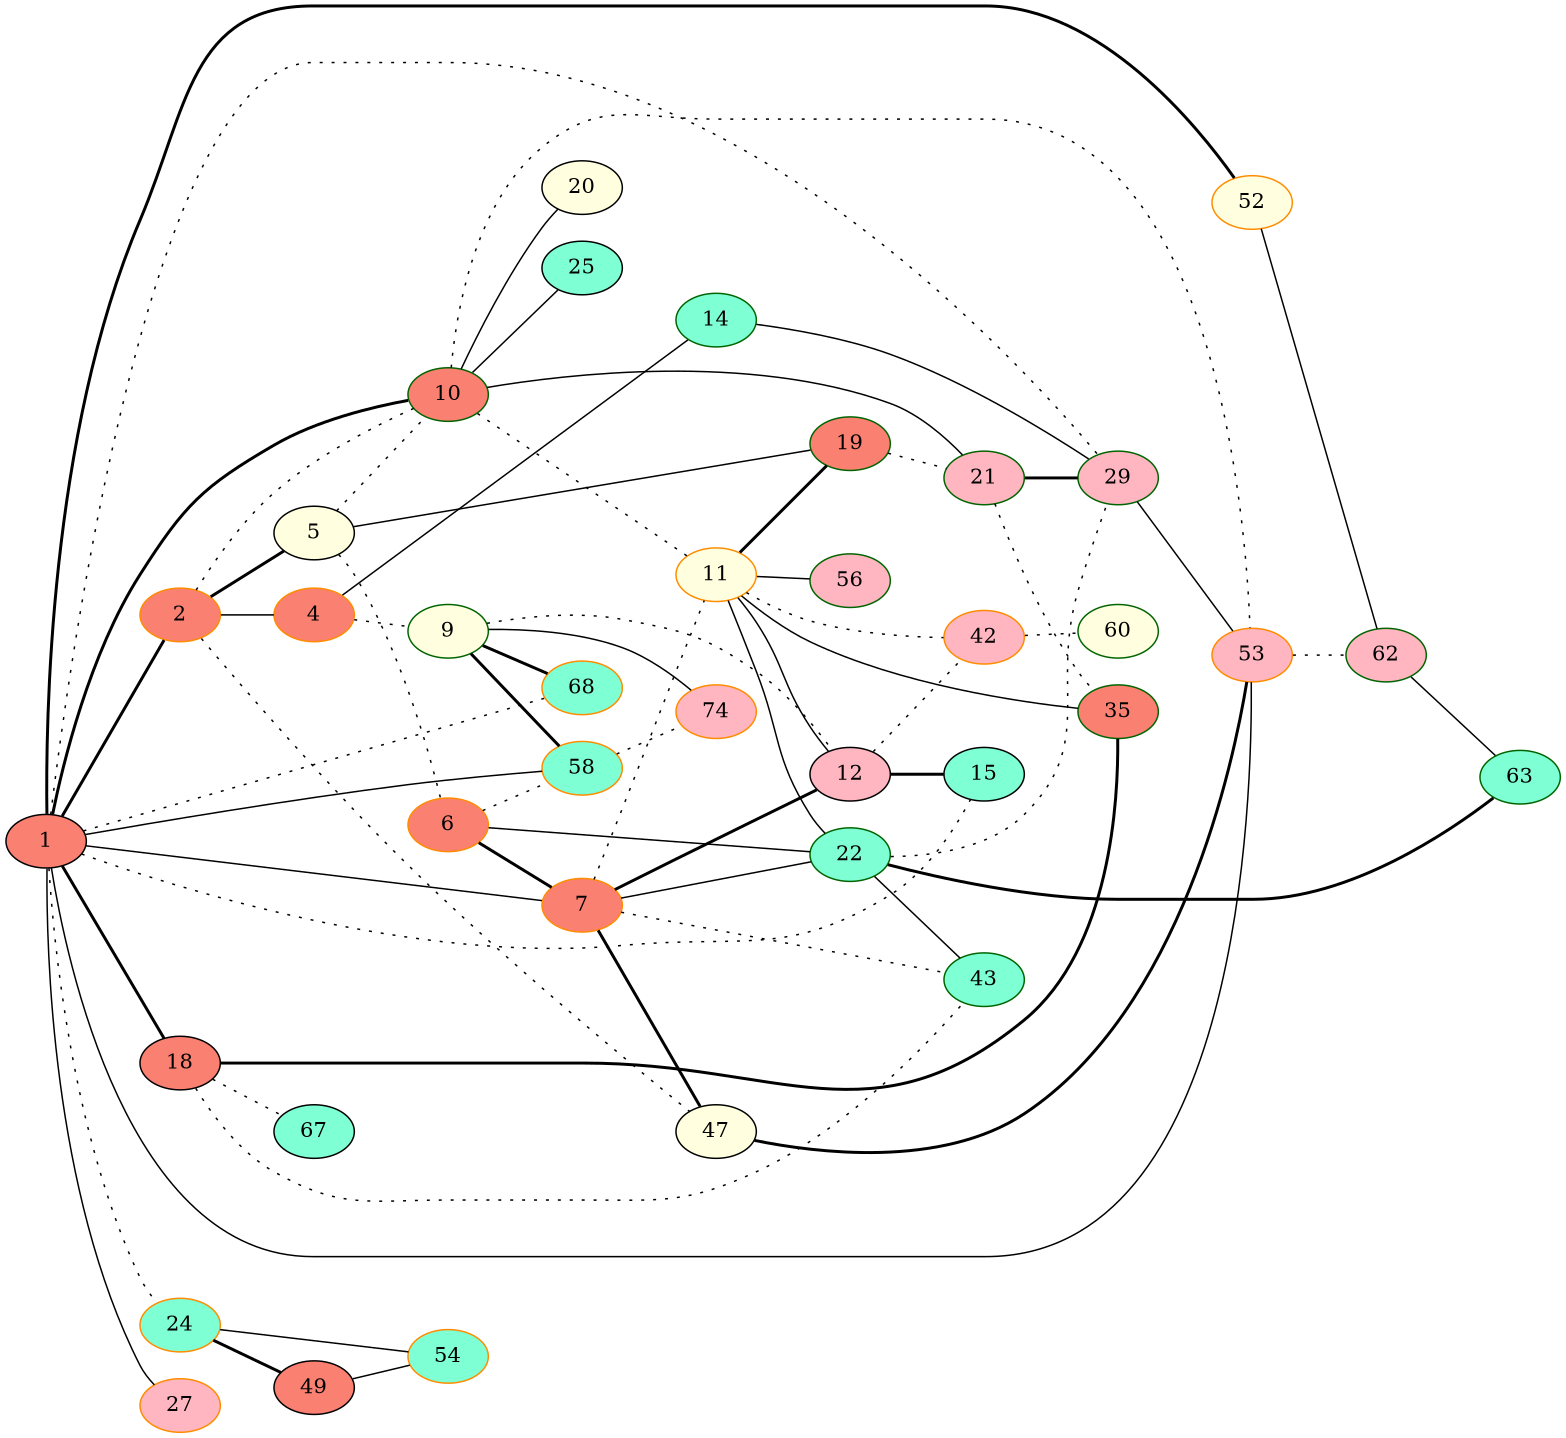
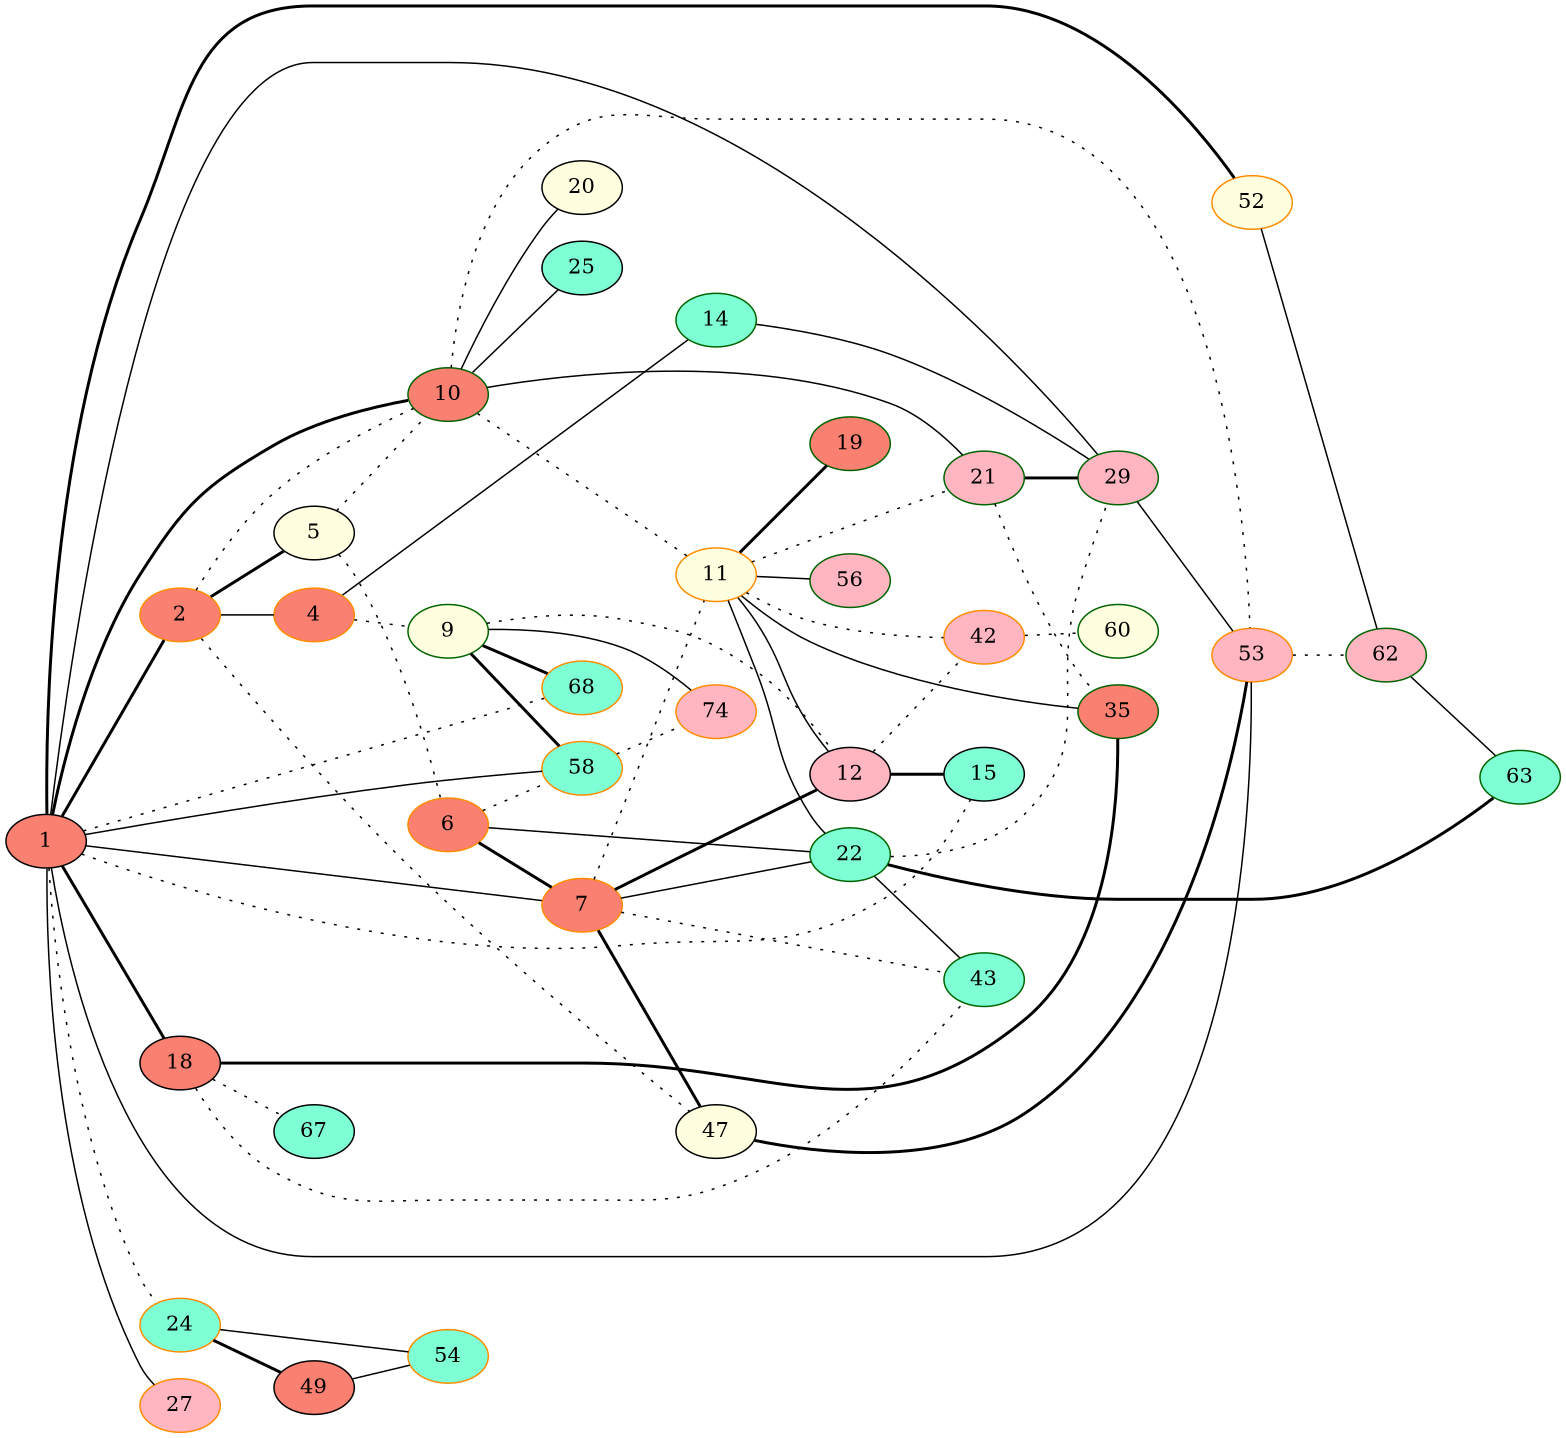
  graph {
    rankdir=LR
    node [color=darkorange fillcolor=aquamarine style=filled]
    edge [style=dotted]
    1 [color=black fillcolor=salmon super="+17+3"]
    2 [fillcolor=salmon super="+28"]
    7 [fillcolor=salmon super="+59"]
    10 [color=darkgreen fillcolor=salmon super="+13"]
    15 [color=black super="+72"]
    18 [color=black fillcolor=salmon super="+70+38"]
    24
    27 [fillcolor=lightpink]
    29 [color=darkgreen fillcolor=lightpink super="+36"]
    52 [fillcolor=lightyellow]
    53 [fillcolor=lightpink]
    58 [super="+61"]
    68
    4 [fillcolor=salmon]
    5 [color=black fillcolor=lightyellow]
    47 [color=black fillcolor=lightyellow]
    22 [color=darkgreen super="+41"]
    11 [fillcolor=lightyellow super="+26"]
    12 [color=black fillcolor=lightpink super="+45"]
    43 [color=darkgreen super="+51"]
    20 [color=black fillcolor=lightyellow]
    21 [color=darkgreen fillcolor=lightpink super="+23"]
    25 [color=black]
    35 [color=darkgreen fillcolor=salmon super="+50"]
    67 [color=black]
    49 [color=black fillcolor=salmon super="+55"]
    54 [super="+65"]
    62 [color=darkgreen fillcolor=lightpink super="+66"]
    74 [fillcolor=lightpink]
    9 [color=darkgreen fillcolor=lightyellow super="+16"]
    14 [color=darkgreen]
    6 [fillcolor=salmon super="+31"]
    19 [color=darkgreen fillcolor=salmon]
    63 [color=darkgreen]
    42 [fillcolor=lightpink]
    56 [color=darkgreen fillcolor=lightpink super="+64"]
    60 [color=darkgreen fillcolor=lightyellow]
    1 -- 2 [style=bold]
    1 -- 7 [style=solid]
    1 -- 10 [style=bold]
    1 -- 15
    1 -- 18 [style=bold weight=2]
    1 -- 24
    1 -- 27 [style=solid]
-   1 -- 29
+   1 -- 29 [style=solid]
    1 -- 52 [style=bold]
    1 -- 53 [style=solid]
    1 -- 58 [style=solid weight=2]
    1 -- 68
    2 -- 10
    2 -- 4 [style=solid]
    2 -- 5 [style=bold]
    2 -- 47
    7 -- 47 [style=bold]
    7 -- 22 [style=solid]
    7 -- 11
    7 -- 12 [style=bold]
    7 -- 43
    10 -- 53
    10 -- 11
    10 -- 20 [style=solid]
    10 -- 21 [style=solid]
    10 -- 25 [style=solid]
    18 -- 43
    18 -- 35 [style=bold]
    18 -- 67
    24 -- 49 [style=bold]
    24 -- 54 [style=solid]
    29 -- 53 [style=solid]
    52 -- 62 [style=solid]
    53 -- 62
    58 -- 74
    4 -- 9
    4 -- 14 [style=solid]
    5 -- 10
    5 -- 6
-   5 -- 19 [style=solid]
    47 -- 53 [style=bold]
    22 -- 29
    22 -- 43 [style=solid]
    22 -- 63 [style=bold]
    11 -- 22 [style=solid]
    11 -- 12 [style=solid]
-   19 -- 21
+   11 -- 21
    11 -- 35 [style=solid]
    11 -- 19 [style=bold]
    11 -- 42
    11 -- 56 [style=solid]
    12 -- 15 [style=bold]
    12 -- 42
    21 -- 29 [style=bold]
    21 -- 35
    49 -- 54 [style=solid]
    62 -- 63 [style=solid]
    9 -- 58 [style=bold]
    9 -- 68 [style=bold]
    9 -- 12
    9 -- 74 [style=solid]
    14 -- 29 [style=solid]
    6 -- 7 [style=bold]
    6 -- 58
    6 -- 22 [style=solid]
    42 -- 60
  }
